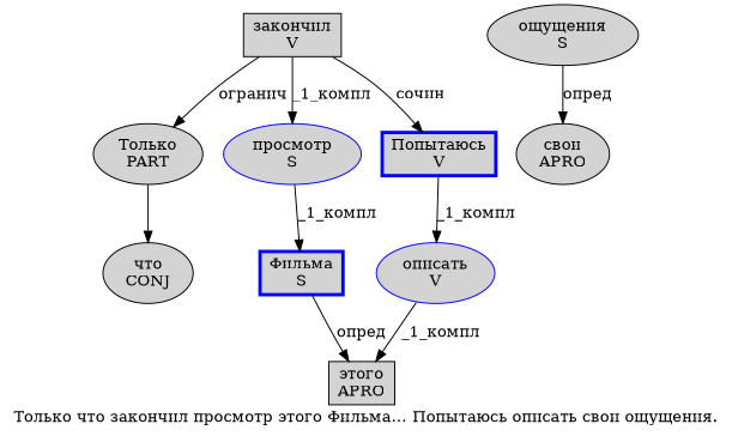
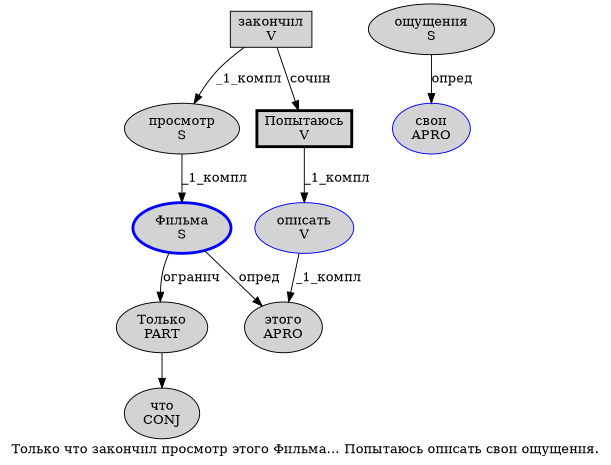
  digraph {
    label="Только что закончил просмотр этого Фильма… Попытаюсь описать свои ощущения."
    node [fillcolor=lightgray penwidth=1 shape=ellipse style=filled]
    n1 [label="Только\nPART"]
    n2 [label="что\nCONJ"]
    n3 [label="закончил\nV" shape=box]
-   n4 [label="просмотр\nS" color=blue]
-   n5 [color=blue label="Попытаюсь\nV" penwidth=3 shape=box]
-   n6 [color=blue label="Фильма\nS" penwidth=3 shape=box]
+   n4 [label="просмотр\nS"]
+   n5 [color=black label="Попытаюсь\nV" penwidth=3 shape=box]
+   n6 [color=blue label="Фильма\nS" penwidth=3]
    n7 [color=blue label="описать\nV"]
-   n8 [label="этого\nAPRO" shape=box]
+   n8 [label="этого\nAPRO"]
    n9 [label="ощущения\nS"]
-   n10 [label="свои\nAPRO"]
+   n10 [label="свои\nAPRO" color=blue]
    n1 -> n2
-   n3 -> n1 [label="огранич"]
+   n6 -> n1 [label="огранич"]
    n3 -> n4 [label="_1_компл"]
    n3 -> n5 [label="сочин"]
    n4 -> n6 [label="_1_компл"]
    n5 -> n7 [label="_1_компл"]
    n6 -> n8 [label="опред"]
    n7 -> n8 [label="_1_компл"]
    n9 -> n10 [label="опред"]
  }
